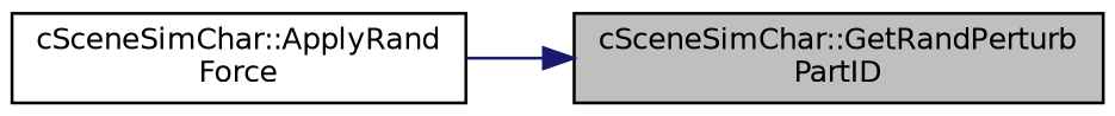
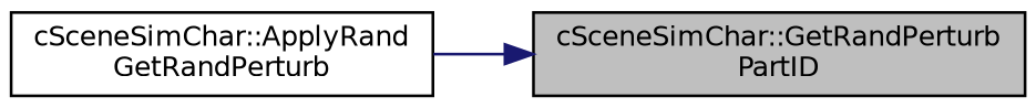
  digraph {
    rankdir=RL
    node [color=black fontname=Helvetica fontsize=10 shape=record style=filled]
    n1 [fillcolor=grey75 fontcolor=black height=0.2 label="cSceneSimChar::GetRandPerturb\lPartID" width=0.4]
-   n2 [fillcolor=white height=0.2 label="cSceneSimChar::ApplyRand\lForce" width=0.4]
+   n2 [fillcolor=white height=0.2 label="cSceneSimChar::ApplyRand\lGetRandPerturb" width=0.4]
    n1 -> n2 [color=midnightblue dir=back fontname=Helvetica fontsize=10 labelfontname=Helvetica labelfontsize=10 style=solid]
  }
